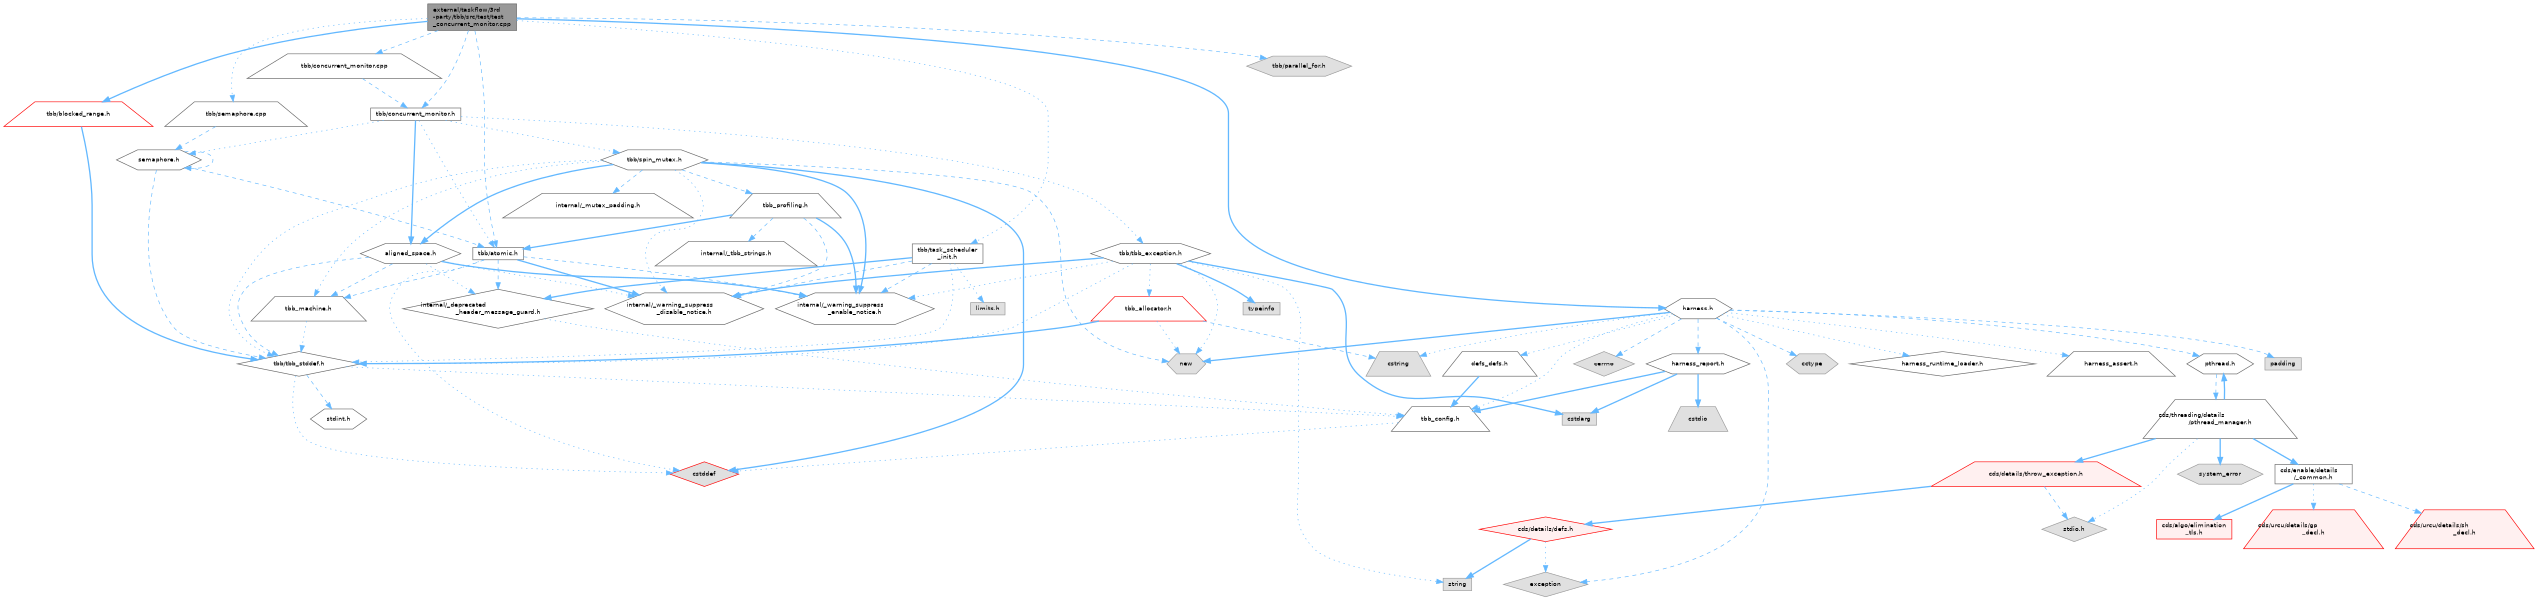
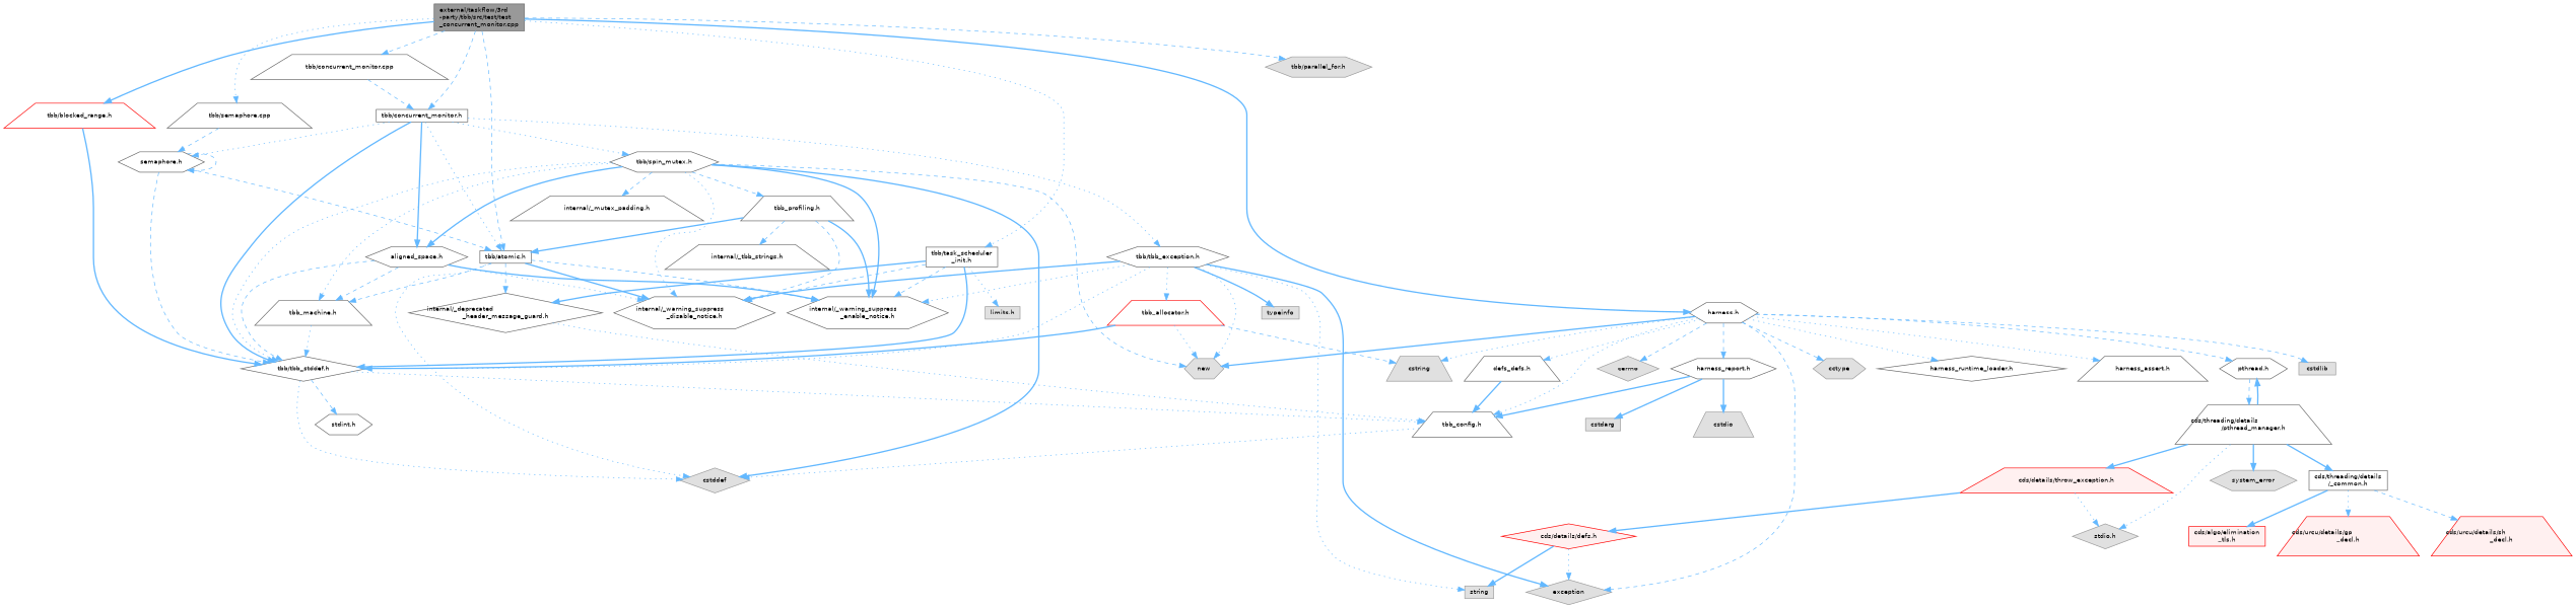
  digraph {
    node [color=grey40 fillcolor=white fontname=Helvetica fontsize=10 shape=trapezium style=filled]
    edge [color=steelblue1 fontname=Helvetica fontsize=10 labelfontname=Helvetica labelfontsize=10 style=dotted]
    n1 [color=gray40 fillcolor=grey60 fontcolor=black height=0.2 label="external/taskflow/3rd\l-party/tbb/src/test/test\l_concurrent_monitor.cpp" shape=box width=0.4]
    n2 [height=0.2 label="tbb/concurrent_monitor.h" shape=box width=0.4]
    n3 [height=0.2 label="tbb/atomic.h" shape=box width=0.4]
    n4 [height=0.2 label="tbb/task_scheduler\l_init.h" shape=box width=0.4]
    n5 [color=grey60 fillcolor="#E0E0E0" height=0.2 label="tbb/parallel_for.h" shape=hexagon width=0.4]
    n6 [color=red height=0.2 label="tbb/blocked_range.h" width=0.4]
    n7 [height=0.2 label="harness.h" shape=hexagon width=0.4]
    n8 [height=0.2 label="tbb/semaphore.cpp" width=0.4]
    n9 [height=0.2 label="tbb/concurrent_monitor.cpp" width=0.4]
    n10 [height=0.2 label="tbb/tbb_stddef.h" shape=diamond width=0.4]
    n11 [height=0.2 label="tbb/spin_mutex.h" shape=hexagon width=0.4]
    n12 [height=0.2 label="aligned_space.h" shape=hexagon width=0.4]
    n13 [height=0.2 label="tbb/tbb_exception.h" shape=hexagon width=0.4]
    n14 [height=0.2 label="semaphore.h" shape=hexagon width=0.4]
-   n15 [color=red fillcolor="#E0E0E0" height=0.2 label=cstddef shape=diamond width=0.4]
+   n15 [color=grey60 fillcolor="#E0E0E0" height=0.2 label=cstddef shape=diamond width=0.4]
    n16 [height=0.2 label="internal/_deprecated\l_header_message_guard.h" shape=diamond width=0.4]
    n17 [height=0.2 label="internal/_warning_suppress\l_enable_notice.h" shape=hexagon width=0.4]
    n18 [height=0.2 label="tbb_machine.h" width=0.4]
    n19 [height=0.2 label="internal/_warning_suppress\l_disable_notice.h" shape=hexagon width=0.4]
    n20 [color=grey60 fillcolor="#E0E0E0" height=0.2 label="limits.h" shape=box width=0.4]
    n21 [height=0.2 label="tbb_config.h" width=0.4]
    n22 [color=grey60 fillcolor="#E0E0E0" height=0.2 label=new shape=hexagon width=0.4]
    n23 [color=grey60 fillcolor="#E0E0E0" height=0.2 label=exception shape=diamond width=0.4]
    n24 [color=grey60 fillcolor="#E0E0E0" height=0.2 label=cstring width=0.4]
    n25 [height=0.2 label="defs_defs.h" width=0.4]
-   n26 [color=grey60 fillcolor="#E0E0E0" height=0.2 label=padding shape=box width=0.4]
+   n26 [color=grey60 fillcolor="#E0E0E0" height=0.2 label=cstdlib shape=box width=0.4]
    n27 [color=grey60 fillcolor="#E0E0E0" height=0.2 label=cerrno shape=diamond width=0.4]
    n28 [color=grey60 fillcolor="#E0E0E0" height=0.2 label=cctype shape=hexagon width=0.4]
    n29 [height=0.2 label="pthread.h" shape=hexagon width=0.4]
    n30 [height=0.2 label="harness_runtime_loader.h" shape=diamond width=0.4]
    n31 [height=0.2 label="harness_report.h" shape=hexagon width=0.4]
    n32 [height=0.2 label="harness_assert.h" width=0.4]
    n33 [height=0.2 label="stdint.h" shape=hexagon width=0.4]
    n34 [height=0.2 label="tbb_profiling.h" width=0.4]
    n35 [height=0.2 label="internal/_mutex_padding.h" width=0.4]
    n36 [color=grey60 fillcolor="#E0E0E0" height=0.2 label=string shape=box width=0.4]
    n37 [color=red height=0.2 label="tbb_allocator.h" width=0.4]
    n38 [color=grey60 fillcolor="#E0E0E0" height=0.2 label=typeinfo shape=box width=0.4]
    n39 [height=0.2 label="internal/_tbb_strings.h" width=0.4]
    n40 [height=0.2 label="cds/threading/details\l/pthread_manager.h" width=0.4]
    n41 [color=grey60 fillcolor="#E0E0E0" height=0.2 label=cstdio width=0.4]
    n42 [color=grey60 fillcolor="#E0E0E0" height=0.2 label=cstdarg shape=box width=0.4]
    n43 [color=grey60 fillcolor="#E0E0E0" height=0.2 label=system_error shape=hexagon width=0.4]
    n44 [color=grey60 fillcolor="#E0E0E0" height=0.2 label="stdio.h" shape=diamond width=0.4]
-   n45 [height=0.2 label="cds/enable/details\l/_common.h" shape=box width=0.4]
+   n45 [height=0.2 label="cds/threading/details\l/_common.h" shape=box width=0.4]
    n46 [color=red fillcolor="#FFF0F0" height=0.2 label="cds/details/throw_exception.h" width=0.4]
    n47 [color=red fillcolor="#FFF0F0" height=0.2 label="cds/urcu/details/gp\l_decl.h" width=0.4]
    n48 [color=red fillcolor="#FFF0F0" height=0.2 label="cds/urcu/details/sh\l_decl.h" width=0.4]
    n49 [color=red fillcolor="#FFF0F0" height=0.2 label="cds/algo/elimination\l_tls.h" shape=box width=0.4]
    n50 [color=red fillcolor="#FFF0F0" height=0.2 label="cds/details/defs.h" shape=diamond width=0.4]
    n1 -> n2 [style=dashed]
    n1 -> n3 [style=dashed]
    n1 -> n4
    n1 -> n5 [style=dashed]
    n1 -> n6 [style=bold]
    n1 -> n7 [style=bold]
    n1 -> n8
    n1 -> n9 [style=dashed]
    n2 -> n3
+   n2 -> n10 [style=bold]
    n2 -> n11
    n2 -> n12 [style=bold]
    n2 -> n13
    n2 -> n14
    n3 -> n15
    n3 -> n16 [style=dashed]
    n3 -> n17 [style=dashed]
    n3 -> n18 [style=dashed]
    n3 -> n19 [style=bold]
-   n4 -> n10
+   n4 -> n10 [style=bold]
    n4 -> n16 [style=bold]
    n4 -> n17 [style=dashed]
    n4 -> n19 [style=dashed]
    n4 -> n20
    n6 -> n10 [style=bold]
    n7 -> n21
    n7 -> n22 [style=bold]
    n7 -> n23 [style=dashed]
    n7 -> n24
    n7 -> n25
    n7 -> n26 [style=dashed]
    n7 -> n27 [style=dashed]
    n7 -> n28 [style=dashed]
    n7 -> n29 [style=dashed]
    n7 -> n30
    n7 -> n31 [style=dashed]
    n7 -> n32
    n8 -> n14 [style=dashed]
    n9 -> n2 [style=dashed]
    n10 -> n15
    n10 -> n21
    n10 -> n33 [style=dashed]
    n11 -> n10
    n11 -> n12 [style=bold]
    n11 -> n15 [style=bold]
    n11 -> n17 [style=bold]
    n11 -> n18
    n11 -> n19
    n11 -> n22 [style=dashed]
    n11 -> n34 [style=dashed]
    n11 -> n35 [style=dashed]
    n12 -> n10 [style=dashed]
-   n12 -> n16
    n12 -> n17 [style=bold]
    n12 -> n18 [style=dashed]
    n12 -> n19
    n13 -> n10
    n13 -> n17
    n13 -> n19 [style=bold]
    n13 -> n22
-   n13 -> n42 [style=bold]
+   n13 -> n23 [style=bold]
    n13 -> n36
    n13 -> n37
    n13 -> n38 [style=bold]
    n14 -> n3 [style=dashed]
    n14 -> n10 [style=dashed]
    n14 -> n14 [style=dashed]
    n16 -> n21
    n18 -> n10
    n21 -> n15
    n25 -> n21 [style=bold]
    n29 -> n40 [style=dashed]
    n31 -> n21 [style=bold]
    n31 -> n41 [style=bold]
    n31 -> n42 [style=bold]
    n34 -> n3 [style=bold]
    n34 -> n17 [style=bold]
    n34 -> n19 [style=dashed]
    n34 -> n39 [style=dashed]
    n37 -> n10 [style=bold]
    n37 -> n22
    n37 -> n24 [style=dashed]
    n40 -> n29 [style=bold]
    n40 -> n43 [style=bold]
    n40 -> n44
    n40 -> n45 [style=bold]
    n40 -> n46 [style=bold]
    n45 -> n47
    n45 -> n48 [style=dashed]
    n45 -> n49 [style=bold]
-   n46 -> n44 [style=dashed]
+   n46 -> n44
    n46 -> n50 [style=bold]
    n50 -> n23
    n50 -> n36 [style=bold]
  }
